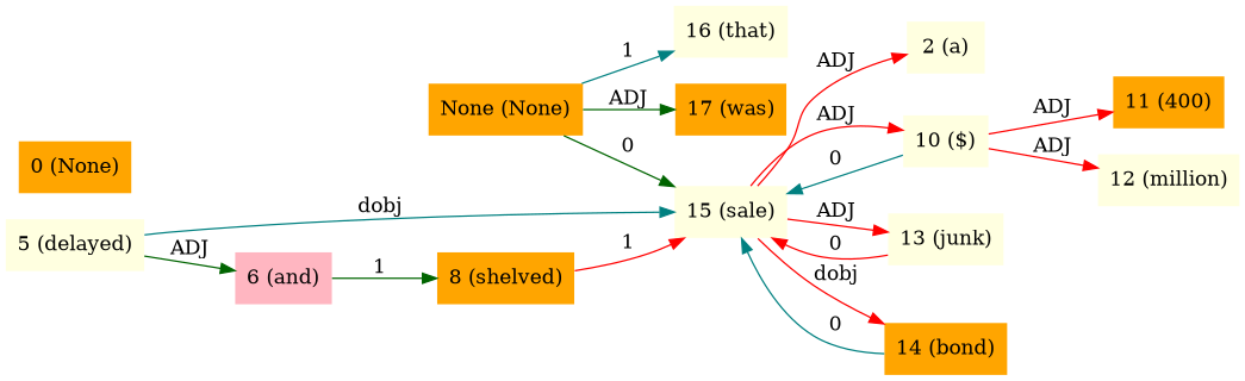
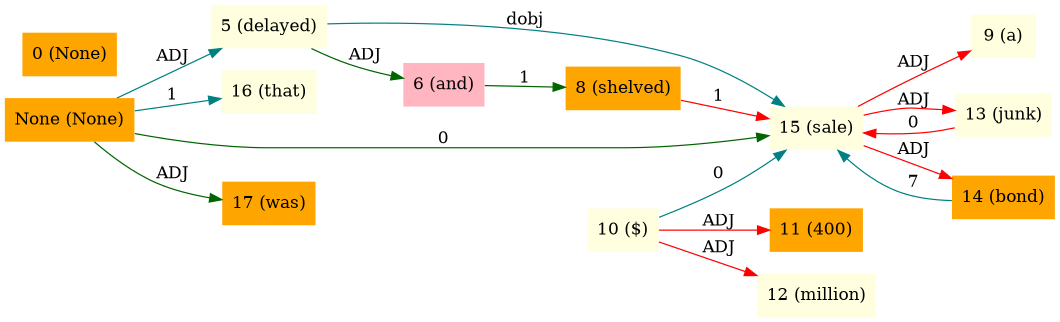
  digraph {
    rankdir=LR
    node [fillcolor=lightyellow shape=plaintext style=filled]
    edge [color=red dir=forward]
    n1 [fillcolor=orange label="None (None)"]
    n2 [label="5 (delayed)"]
    n3 [label="16 (that)"]
    n4 [label="15 (sale)"]
    n5 [fillcolor=orange label="17 (was)"]
    n6 [fillcolor=lightpink label="6 (and)"]
-   n7 [label="2 (a)"]
+   n7 [label="9 (a)"]
    n8 [label="10 ($)"]
    n9 [label="13 (junk)"]
    n10 [fillcolor=orange label="14 (bond)"]
    n11 [fillcolor=orange label="8 (shelved)"]
    n12 [fillcolor=orange label="11 (400)"]
    n13 [label="12 (million)"]
    n14 [fillcolor=orange label="0 (None)"]
+   n1 -> n2 [color=teal label=ADJ]
    n1 -> n3 [color=teal label=1]
    n1 -> n4 [color=darkgreen label=0]
    n1 -> n5 [color=darkgreen label=ADJ]
    n2 -> n4 [color=teal label=dobj]
    n2 -> n6 [color=darkgreen label=ADJ]
    n4 -> n7 [label=ADJ]
-   n4 -> n8 [label=ADJ]
    n4 -> n9 [label=ADJ]
-   n4 -> n10 [label=dobj]
+   n4 -> n10 [label=ADJ]
    n6 -> n11 [color=darkgreen label=1]
    n8 -> n4 [color=teal label=0]
    n8 -> n12 [label=ADJ]
    n8 -> n13 [label=ADJ]
    n9 -> n4 [label=0]
-   n10 -> n4 [color=teal label=0]
+   n10 -> n4 [color=teal label=7]
    n11 -> n4 [label=1]
  }
